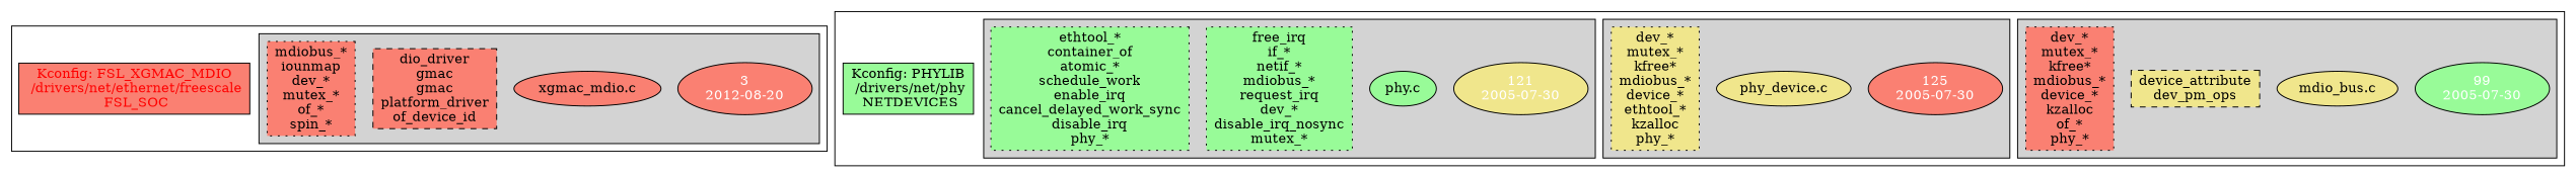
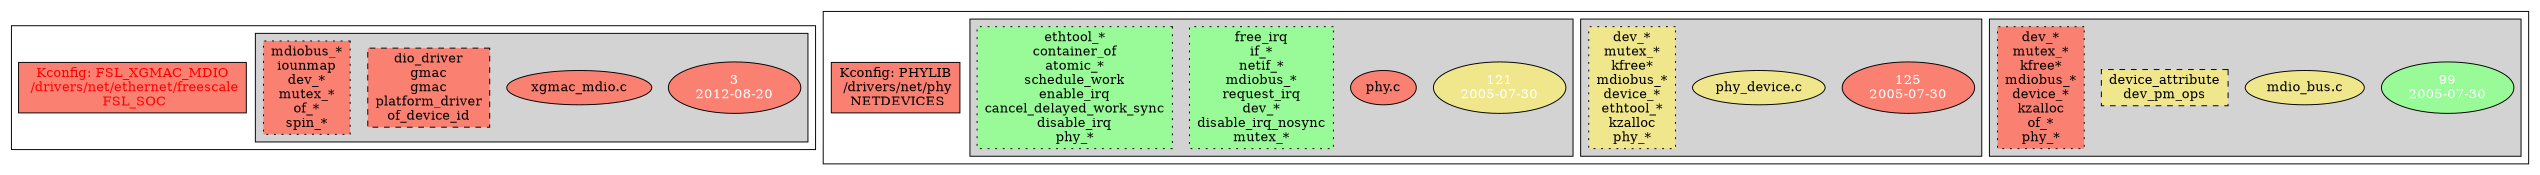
  digraph {
    ranksep=2
    splines=ortho
    node [fillcolor=salmon fontcolor=black style=filled shape=box]
    n1 [fontcolor=white label="3\n2012-08-20" shape=""]
    n2 [label="xgmac_mdio.c\n" shape=""]
    n3 [label="dio_driver\ngmac\ngmac\nplatform_driver\nof_device_id\n" style="filled,dashed"]
    n4 [label="mdiobus_*\niounmap\ndev_*\nmutex_*\nof_*\nspin_*\n" style="filled,dotted"]
    n5 [fontcolor=red label="Kconfig: FSL_XGMAC_MDIO\n /drivers/net/ethernet/freescale\n  FSL_SOC "]
    n6 [fillcolor=palegreen fontcolor=white label="99\n2005-07-30" shape=""]
    n7 [fillcolor=khaki label="mdio_bus.c\n" shape=""]
    n8 [fillcolor=khaki label="device_attribute\ndev_pm_ops\n" style="filled,dashed"]
    n9 [label="dev_*\nmutex_*\nkfree*\nmdiobus_*\ndevice_*\nkzalloc\nof_*\nphy_*\n" style="filled,dotted"]
    n10 [fontcolor=white label="125\n2005-07-30" shape=""]
    n11 [fillcolor=khaki label="phy_device.c\n" shape=""]
    n12 [fillcolor=khaki label="dev_*\nmutex_*\nkfree*\nmdiobus_*\ndevice_*\nethtool_*\nkzalloc\nphy_*\n" style="filled,dotted"]
    n13 [fillcolor=khaki fontcolor=white label="121\n2005-07-30" shape=""]
-   n14 [fillcolor=palegreen label="phy.c\n" shape=""]
+   n14 [label="phy.c\n" shape=""]
    n15 [fillcolor=palegreen label="free_irq\nif_*\nnetif_*\nmdiobus_*\nrequest_irq\ndev_*\ndisable_irq_nosync\nmutex_*\n" style="filled,dotted"]
    n16 [fillcolor=palegreen label="ethtool_*\ncontainer_of\natomic_*\nschedule_work\nenable_irq\ncancel_delayed_work_sync\ndisable_irq\nphy_*\n" style="filled,dotted"]
-   n17 [label="Kconfig: PHYLIB\n /drivers/net/phy\n  NETDEVICES " fillcolor=palegreen fontcolor=""]
+   n17 [label="Kconfig: PHYLIB\n /drivers/net/phy\n  NETDEVICES " fontcolor=""]
    subgraph cluster_1 {
      n5
      subgraph cluster_2 {
        style=filled
        n1
        n2
        n3
        n4
      }
    }
    subgraph cluster_3 {
      n17
      subgraph cluster_4 {
        style=filled
        n6
        n7
        n8
        n9
      }
      subgraph cluster_5 {
        style=filled
        n10
        n11
        n12
      }
      subgraph cluster_6 {
        style=filled
        n13
        n14
        n15
        n16
      }
    }
  }
